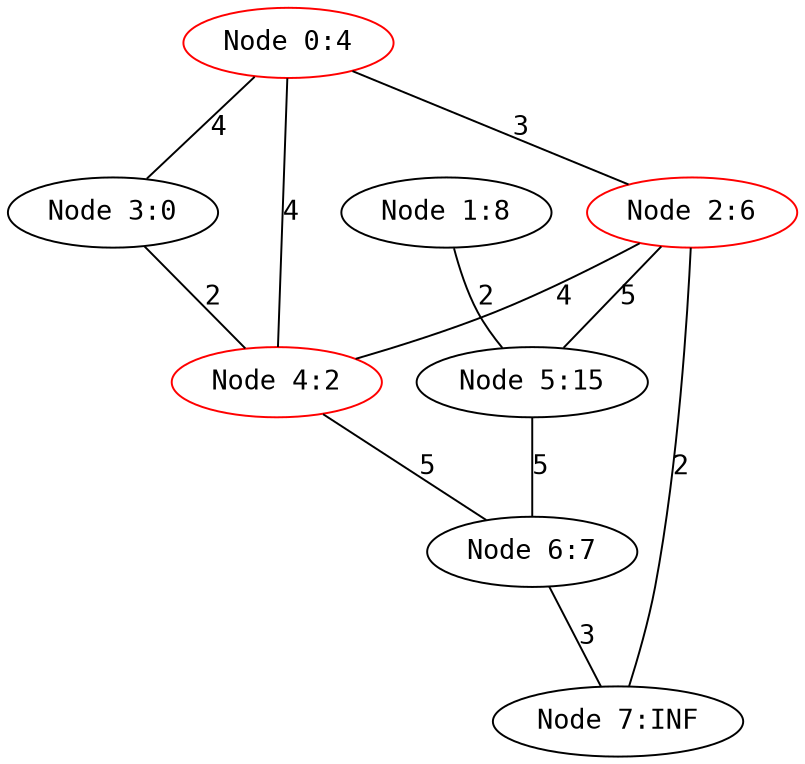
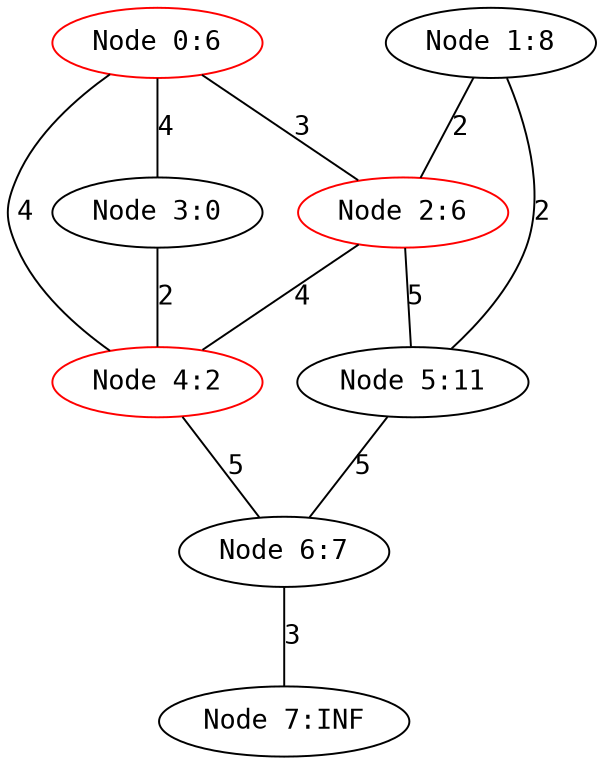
  graph {
    fontname="DejaVu Sans Mono"
    node [fontname="DejaVu Sans Mono"]
    edge [fontname="DejaVu Sans Mono"]
-   "Node 0:4" [color=red]
+   "Node 0:4" [color=red label="Node 0:6"]
    "Node 2:6" [color=red]
    "Node 3:0" [color=black]
    "Node 4:2" [color=red]
-   "Node 5:11" [label="Node 5:15"]
+   "Node 5:11"
    "Node 6:7"
    "Node 7:INF"
    "Node 1:8"
    "Node 0:4" -- "Node 2:6" [label=3]
    "Node 0:4" -- "Node 3:0" [label=4]
    "Node 0:4" -- "Node 4:2" [label=4]
    "Node 2:6" -- "Node 4:2" [label=4]
    "Node 2:6" -- "Node 5:11" [label=5]
    "Node 3:0" -- "Node 4:2" [label=2]
    "Node 4:2" -- "Node 6:7" [label=5]
    "Node 5:11" -- "Node 6:7" [label=5]
    "Node 6:7" -- "Node 7:INF" [label=3]
-   "Node 7:INF" -- "Node 2:6" [label=2]
+   "Node 1:8" -- "Node 2:6" [label=2]
    "Node 1:8" -- "Node 5:11" [label=2]
  }
